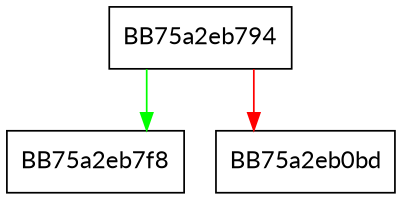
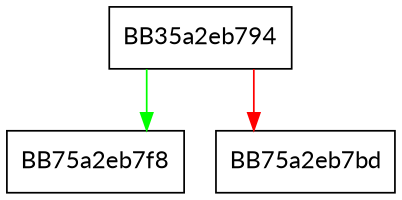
  digraph {
    fontname=Lato
    splines=ortho
    node [fontname=Lato shape=box]
    edge [fontname=Lato]
-   BB75a2eb794
+   BB75a2eb794 [label=BB35a2eb794]
    BB75a2eb7f8
-   BB75a2eb7bd [label=BB75a2eb0bd]
+   BB75a2eb7bd
    BB75a2eb794 -> BB75a2eb7f8 [color=green]
    BB75a2eb794 -> BB75a2eb7bd [color=red]
  }
